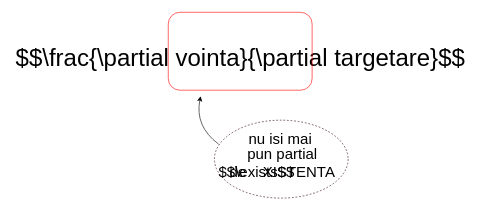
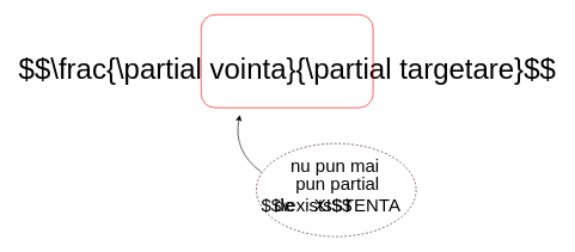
  <mxCell id="0" />
  <mxCell id="1" parent="0" />
  <mxCell id="2" value="&lt;font style=&quot;font-size: 40px&quot;&gt;$$\frac{\partial vointa}{\partial targetare}$$&lt;/font&gt;" style="text;html=1;align=center;verticalAlign=middle;resizable=0;points=[];autosize=1;strokeColor=none;fillColor=none;" parent="1" vertex="1"><mxGeometry x="20" y="80" width="760" height="30" as="geometry" /></mxCell>
  <mxCell id="3" value="" style="rounded=1;whiteSpace=wrap;html=1;fontSize=40;gradientColor=none;fillColor=none;strokeColor=#FF0000;" parent="1" vertex="1"><mxGeometry x="280" y="20" width="240" height="130" as="geometry" /></mxCell>
- <mxCell id="4" value="&lt;span style=&quot;font-size: 25px&quot;&gt;nu isi mai&amp;nbsp;&lt;br&gt;&lt;br&gt;&lt;/span&gt;" style="text;html=1;align=center;verticalAlign=middle;resizable=0;points=[];autosize=1;strokeColor=none;fillColor=none;fontSize=40;" parent="1" vertex="1"><mxGeometry x="405" y="195" width="130" height="110" as="geometry" /></mxCell>
+ <mxCell id="4" value="&lt;span style=&quot;font-size: 25px&quot;&gt;nu pun mai&amp;nbsp;&lt;br&gt;&lt;br&gt;&lt;/span&gt;" style="text;html=1;align=center;verticalAlign=middle;resizable=0;points=[];autosize=1;strokeColor=none;fillColor=none;fontSize=40;" parent="1" vertex="1"><mxGeometry x="405" y="195" width="130" height="110" as="geometry" /></mxCell>
  <mxCell id="5" value="pun partial&lt;br&gt;de&amp;nbsp; &amp;nbsp; XISTENTA" style="text;html=1;align=center;verticalAlign=middle;resizable=0;points=[];autosize=1;strokeColor=none;fillColor=none;fontSize=25;" parent="1" vertex="1"><mxGeometry x="375" y="235" width="190" height="70" as="geometry" /></mxCell>
  <mxCell id="6" value="$$\exists$$" style="text;html=1;align=center;verticalAlign=middle;resizable=0;points=[];autosize=1;strokeColor=none;fillColor=none;fontSize=25;" parent="1" vertex="1"><mxGeometry x="357" y="266" width="140" height="40" as="geometry" /></mxCell>
  <mxCell id="7" value="" style="ellipse;whiteSpace=wrap;html=1;dashed=1;fontSize=25;strokeColor=#330000;fillColor=none;gradientColor=none;" parent="1" vertex="1"><mxGeometry x="357" y="200" width="223" height="130" as="geometry" /></mxCell>
  <mxCell id="8" value="" style="endArrow=classic;html=1;fontSize=25;curved=1;" parent="1" edge="1"><mxGeometry width="50" height="50" relative="1" as="geometry"><mxPoint x="364" y="240" as="sourcePoint" /><mxPoint x="334" y="160" as="targetPoint" /><Array as="points"><mxPoint x="324" y="210" /></Array></mxGeometry></mxCell>
